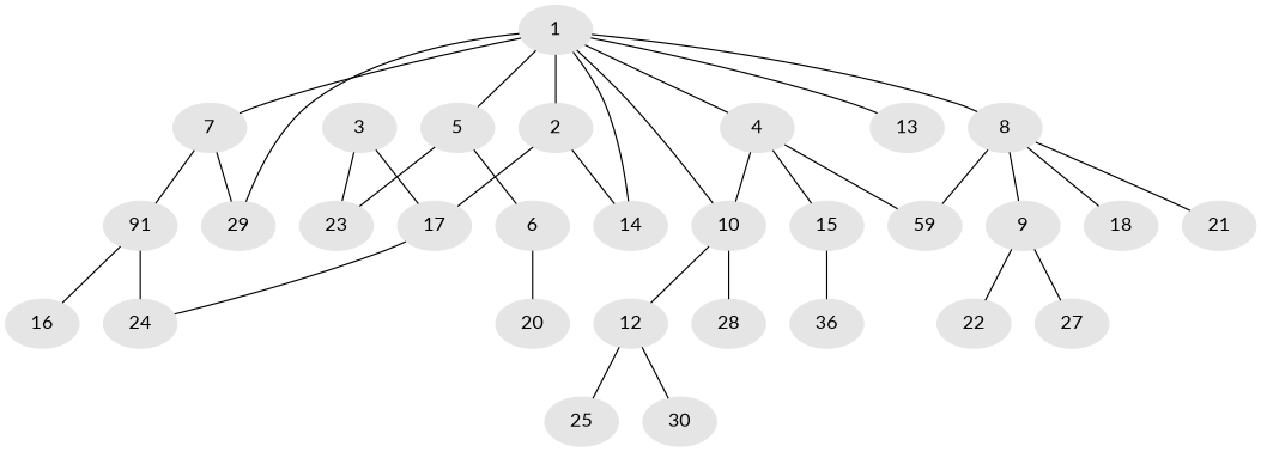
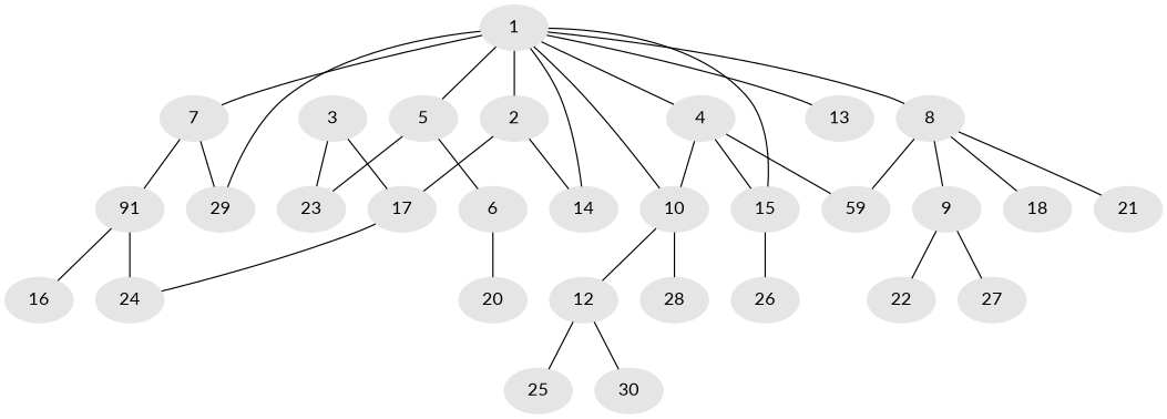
  graph {
    fontname=Lato
    node [color=gray90 fontname=Lato style=filled]
    edge [fontname=Lato weight=1.0]
    1
    2
    4
    5
    7
    8
    10
    13
    14
    15
    29
    17
    3
    23
    n15 [label=59]
    6
    n17 [label=91]
    9
    18
    21
    12
    28
-   26 [label=36]
+   26
    24
    20
    16
    22
    27
    25
    30
    1 -- 2 [weight=7.0]
    1 -- 4
    1 -- 5
    1 -- 7
    1 -- 8
    1 -- 10
    1 -- 13
    1 -- 14
+   1 -- 15
    1 -- 29
    2 -- 14
    2 -- 17
    4 -- 10
    4 -- 15
    4 -- n15
    5 -- 23
    5 -- 6
    7 -- 29
    7 -- n17
    8 -- n15 [weight=3.0]
    8 -- 9
    8 -- 18
    8 -- 21
    10 -- 12
    10 -- 28
    15 -- 26 [weight=2.0]
    17 -- 24
    3 -- 17
    3 -- 23
    6 -- 20
    n17 -- 24 [weight=5.0]
    n17 -- 16
    9 -- 22
    9 -- 27
    12 -- 25
    12 -- 30
  }
